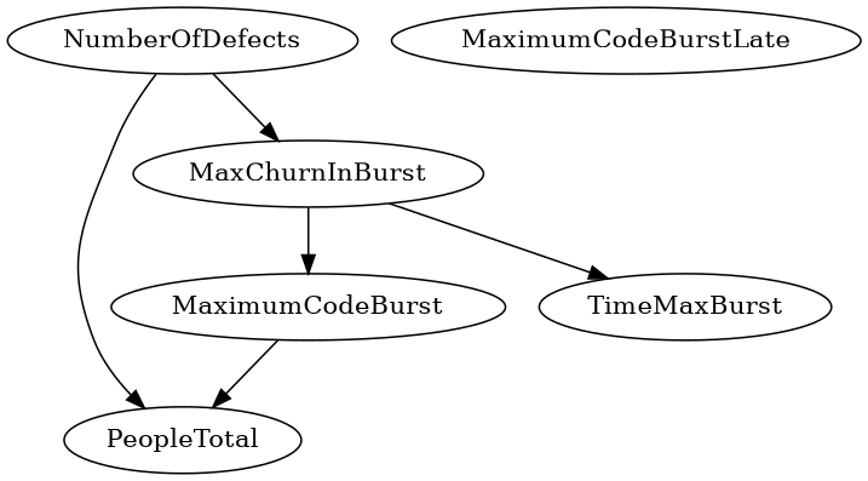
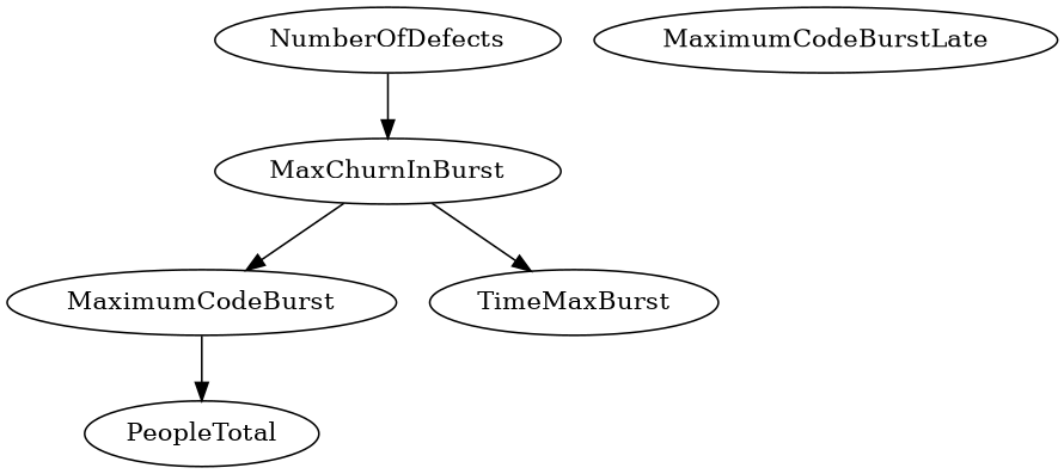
  digraph {
    MaximumCodeBurst
    PeopleTotal
    NumberOfDefects
    MaxChurnInBurst
    TimeMaxBurst
    MaximumCodeBurstLate
    MaximumCodeBurst -> PeopleTotal
-   NumberOfDefects -> PeopleTotal
    NumberOfDefects -> MaxChurnInBurst
    MaxChurnInBurst -> MaximumCodeBurst
    MaxChurnInBurst -> TimeMaxBurst
  }
